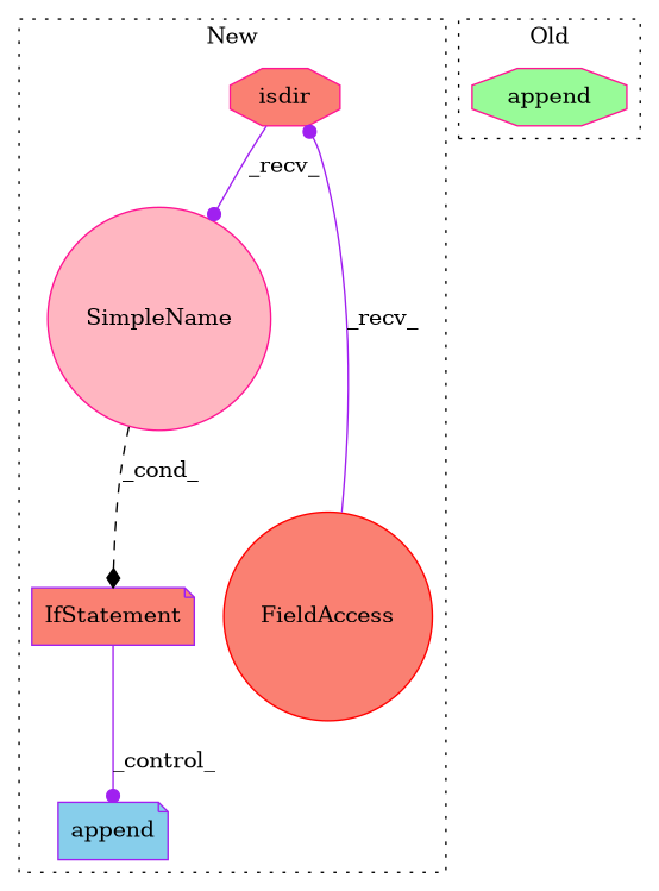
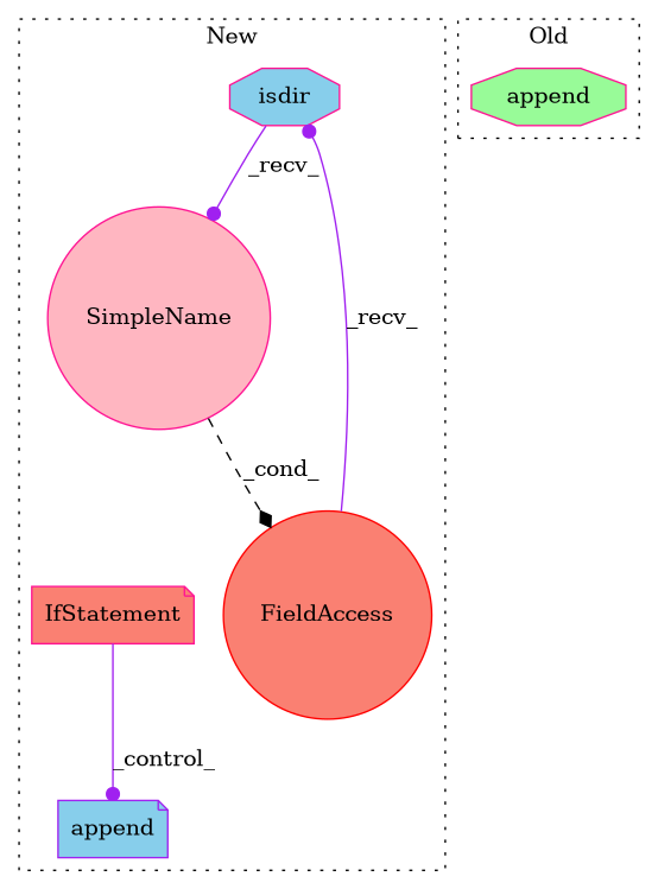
  digraph {
    node [a=32 color=deeppink fillcolor=skyblue l="7,1" shape=octagon style=filled]
    edge [arrowhead=dot color=purple style=solid]
-   n1 [fillcolor=salmon l="6,1" label=isdir s="655,669"]
+   n1 [l="6,1" label=isdir s="655,669"]
    n2 [a=22 color=red fillcolor=salmon l=7 label=FieldAccess s=647 shape=circle]
-   n3 [a=25 color=purple fillcolor=salmon l="4,2" label=IfStatement s="643,670" shape=note]
+   n3 [a=25 fillcolor=salmon l="4,2" label=IfStatement s="643,670" shape=note]
    n4 [a=42 fillcolor=lightpink label=SimpleName shape=circle l=""]
    n5 [color=purple label=append s="693,708" shape=note]
    n6 [fillcolor=palegreen label=append s="1211,1258"]
    subgraph cluster_1 {
      label=New
      style=dotted
      n1
      n2
      n3
      n4
      n5
    }
    subgraph cluster_2 {
      label=Old
      style=dotted
      n6
    }
    n1 -> n4 [label=_recv_]
    n2 -> n1 [label=_recv_]
    n3 -> n5 [label=_control_]
-   n4 -> n3 [arrowhead=diamond color=black label=_cond_ style=dashed]
+   n4 -> n2 [arrowhead=diamond color=black label=_cond_ style=dashed]
  }
